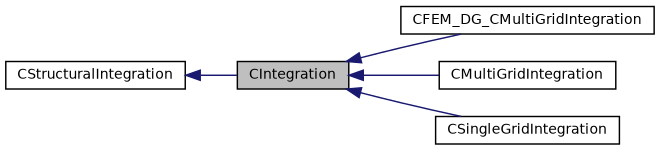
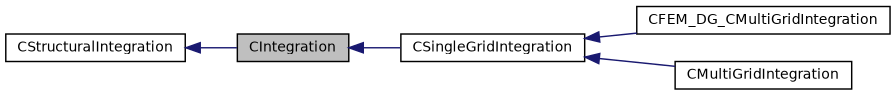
  digraph {
    rankdir=LR
    node [color=black fillcolor=white fontname=Helvetica fontsize=10 shape=record style=filled]
    edge [color=midnightblue dir=back fontname=Helvetica fontsize=10 labelfontname=Helvetica labelfontsize=10 style=solid]
    n1 [fillcolor=grey75 fontcolor=black height=0.2 label=CIntegration width=0.4]
    n2 [height=0.2 label=CFEM_DG_CMultiGridIntegration width=0.4]
    n3 [height=0.2 label=CMultiGridIntegration width=0.4]
    n4 [height=0.2 label=CSingleGridIntegration width=0.4]
    n5 [height=0.2 label=CStructuralIntegration width=0.4]
-   n1 -> n2
-   n1 -> n3
+   n4 -> n2
+   n4 -> n3
    n1 -> n4
    n5 -> n1
  }
